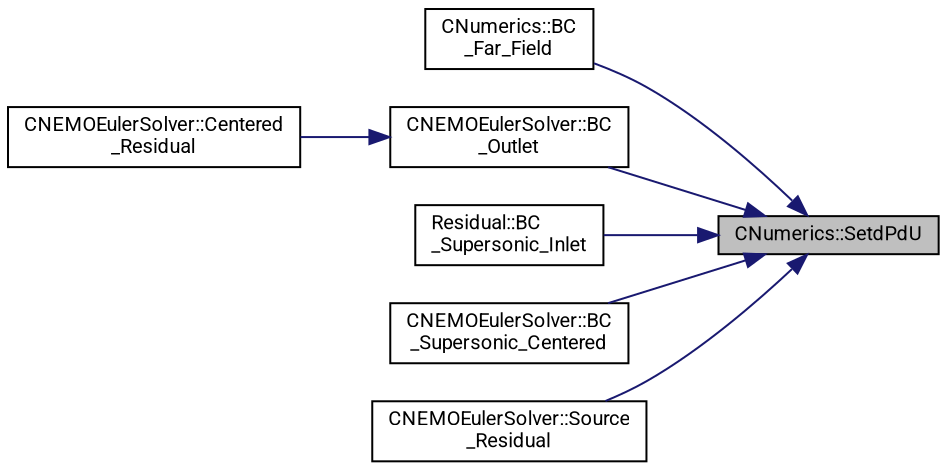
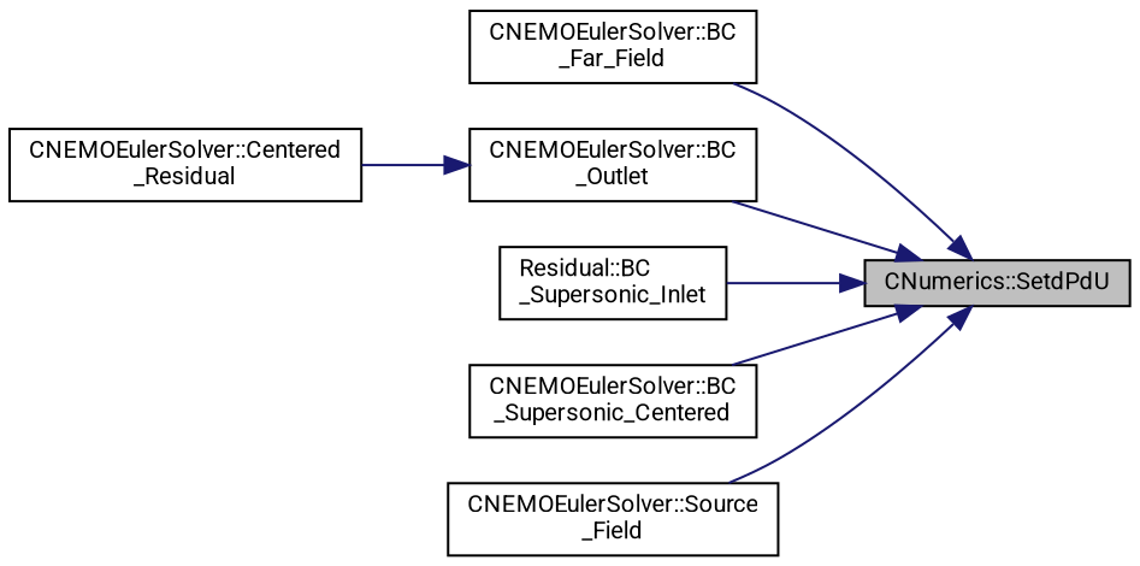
  digraph {
    fontname=Roboto
    rankdir=RL
    node [color=black fillcolor=white fontname=Roboto fontsize=10 shape=record style=filled]
    edge [color=midnightblue dir=back fontname=Roboto fontsize=10 labelfontname=Helvetica labelfontsize=10 style=solid]
    n1 [fillcolor=grey75 fontcolor=black height=0.2 label="CNumerics::SetdPdU" width=0.4]
-   n2 [height=0.2 label="CNumerics::BC\l_Far_Field" width=0.4]
+   n2 [height=0.2 label="CNEMOEulerSolver::BC\l_Far_Field" width=0.4]
    n3 [height=0.2 label="CNEMOEulerSolver::BC\l_Outlet" width=0.4]
    n4 [height=0.2 label="Residual::BC\l_Supersonic_Inlet" width=0.4]
    n5 [height=0.2 label="CNEMOEulerSolver::BC\l_Supersonic_Centered" width=0.4]
-   n6 [height=0.2 label="CNEMOEulerSolver::Source\l_Residual" width=0.4]
+   n6 [height=0.2 label="CNEMOEulerSolver::Source\l_Field" width=0.4]
    n7 [height=0.2 label="CNEMOEulerSolver::Centered\l_Residual" width=0.4]
    n1 -> n2
    n1 -> n3
    n1 -> n4
    n1 -> n5
    n1 -> n6
    n3 -> n7
  }
